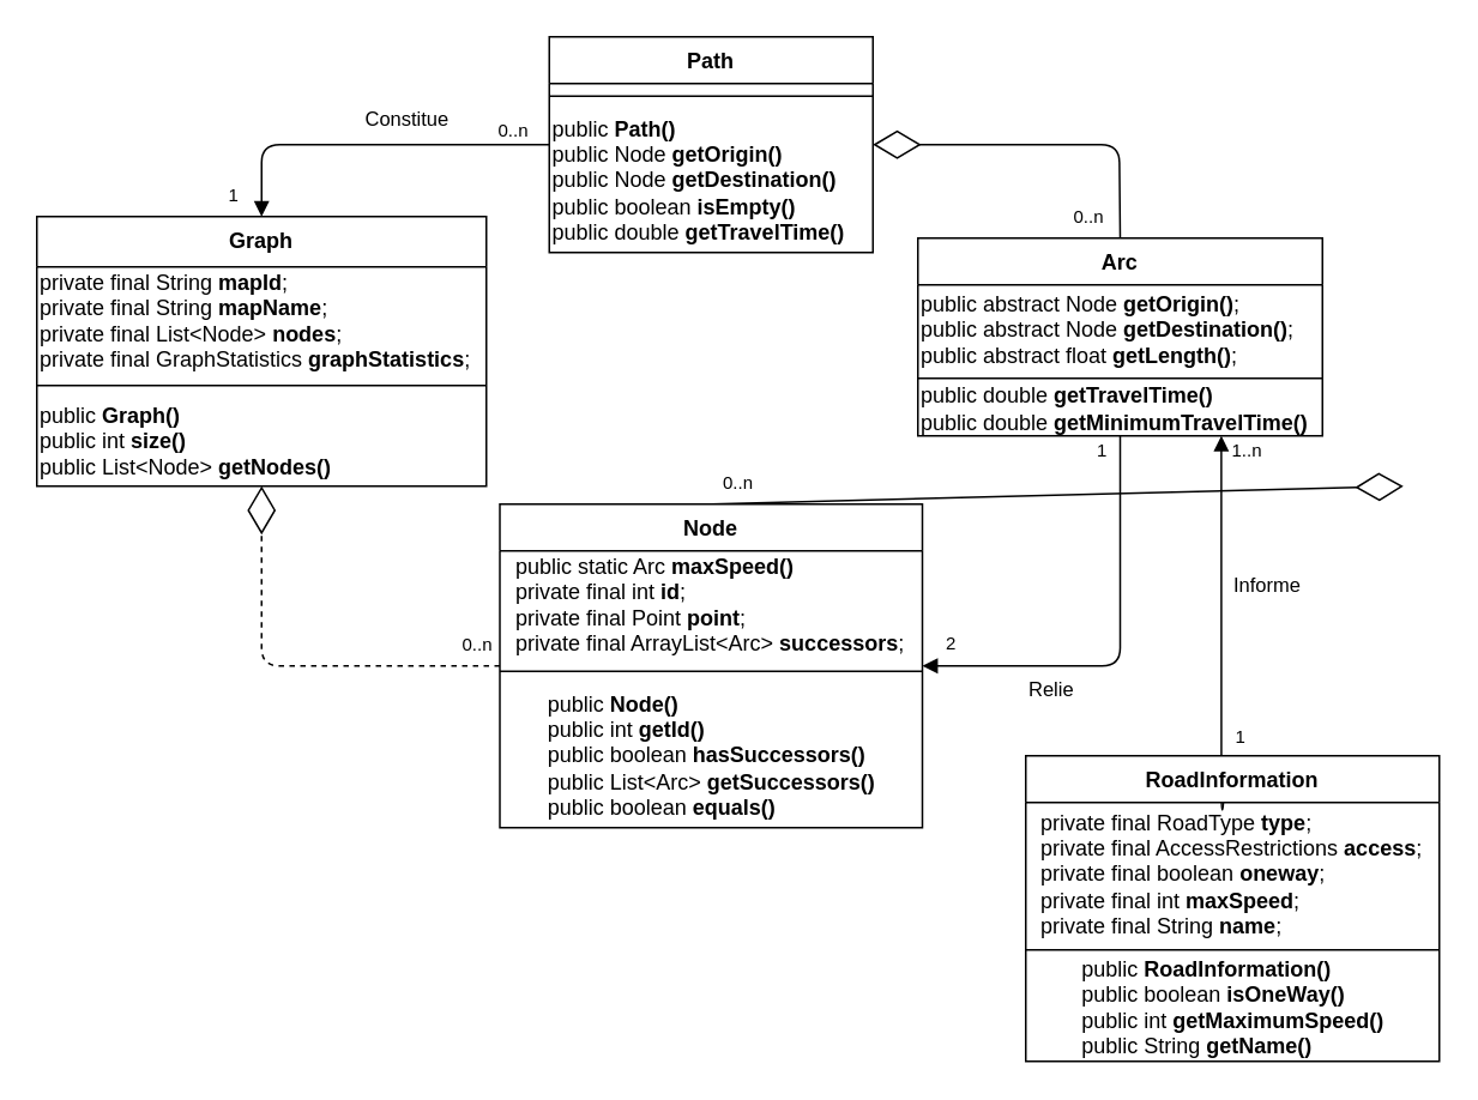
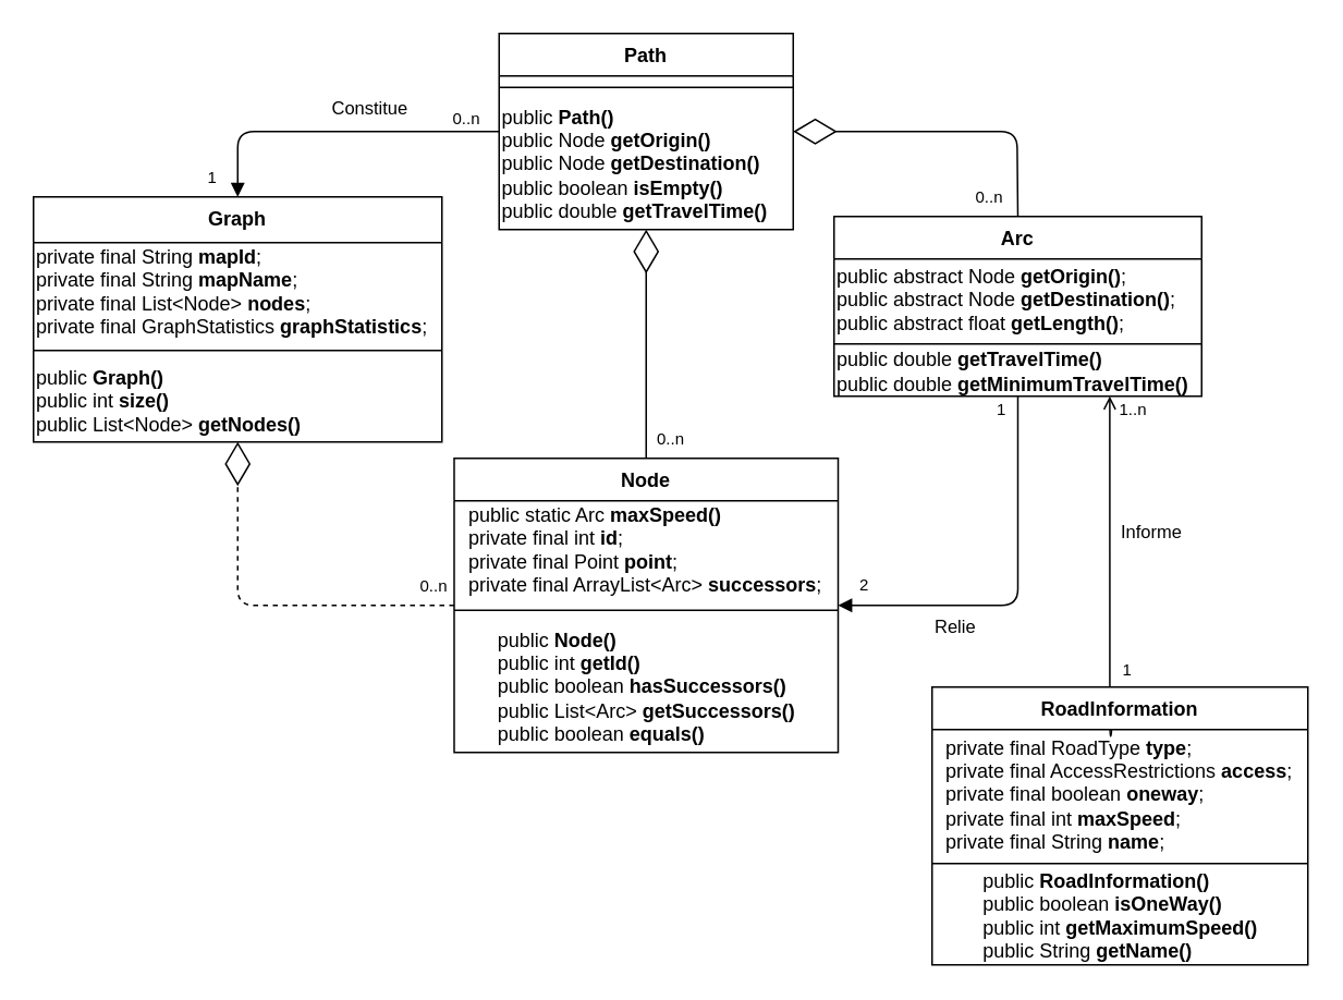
  <mxCell id="0" />
  <mxCell id="1" parent="0" />
- <mxCell id="2" value="" style="endArrow=diamondThin;endFill=0;endSize=24;html=1;exitX=0.5;exitY=0;exitDx=0;exitDy=0;" parent="1" source="32" target="7" edge="1"><mxGeometry width="160" relative="1" as="geometry"><mxPoint x="330" y="230" as="sourcePoint" /><mxPoint x="490" y="230" as="targetPoint" /></mxGeometry></mxCell>
+ <mxCell id="2" value="" style="endArrow=diamondThin;endFill=0;endSize=24;html=1;entryX=0.5;entryY=1;entryDx=0;entryDy=0;exitX=0.5;exitY=0;exitDx=0;exitDy=0;" parent="1" source="32" target="16" edge="1"><mxGeometry width="160" relative="1" as="geometry"><mxPoint x="330" y="230" as="sourcePoint" /><mxPoint x="490" y="230" as="targetPoint" /></mxGeometry></mxCell>
  <mxCell id="3" value="" style="endArrow=diamondThin;endFill=0;endSize=24;html=1;entryX=1;entryY=0.5;entryDx=0;entryDy=0;exitX=0.5;exitY=0;exitDx=0;exitDy=0;" parent="1" source="28" target="16" edge="1"><mxGeometry width="160" relative="1" as="geometry"><mxPoint x="620" y="170" as="sourcePoint" /><mxPoint x="410" y="124" as="targetPoint" /><Array as="points"><mxPoint x="622" y="80" /></Array></mxGeometry></mxCell>
  <mxCell id="4" value="" style="endArrow=diamondThin;endFill=0;endSize=24;html=1;entryX=0.5;entryY=1;entryDx=0;entryDy=0;exitX=0;exitY=0.5;exitDx=0;exitDy=0;dashed=1;" parent="1" source="32" target="24" edge="1"><mxGeometry width="160" relative="1" as="geometry"><mxPoint x="410" y="270" as="sourcePoint" /><mxPoint x="410" y="124" as="targetPoint" /><Array as="points"><mxPoint x="145" y="370" /></Array></mxGeometry></mxCell>
- <mxCell id="5" value="Informe" style="endArrow=block;endFill=1;html=1;edgeStyle=orthogonalEdgeStyle;align=left;verticalAlign=top;entryX=0.75;entryY=1;entryDx=0;entryDy=0;exitX=0.5;exitY=0;exitDx=0;exitDy=0;" parent="1" source="20" target="28" edge="1"><mxGeometry x="0.425" y="-5" relative="1" as="geometry"><mxPoint x="750" y="187" as="sourcePoint" /><mxPoint x="840" y="240" as="targetPoint" /><Array as="points"><mxPoint x="680" y="450" /><mxPoint x="679" y="450" /></Array><mxPoint as="offset" /></mxGeometry></mxCell>
+ <mxCell id="5" value="Informe" style="endArrow=open;endFill=1;html=1;edgeStyle=orthogonalEdgeStyle;align=left;verticalAlign=top;entryX=0.75;entryY=1;entryDx=0;entryDy=0;exitX=0.5;exitY=0;exitDx=0;exitDy=0;" parent="1" source="20" target="28" edge="1"><mxGeometry x="0.425" y="-5" relative="1" as="geometry"><mxPoint x="750" y="187" as="sourcePoint" /><mxPoint x="840" y="240" as="targetPoint" /><Array as="points"><mxPoint x="680" y="450" /><mxPoint x="679" y="450" /></Array><mxPoint as="offset" /></mxGeometry></mxCell>
  <mxCell id="6" value="1" style="resizable=0;html=1;align=left;verticalAlign=bottom;labelBackgroundColor=#ffffff;fontSize=10;" parent="5" connectable="0" vertex="1"><mxGeometry x="-1" relative="1" as="geometry"><mxPoint y="-3" as="offset" /></mxGeometry></mxCell>
- <mxCell id="7" value="1..n" style="resizable=0;html=1;align=left;verticalAlign=bottom;labelBackgroundColor=#ffffff;fontSize=10;" parent="1" connectable="0" vertex="1"><mxGeometry x="780" y="270" as="geometry"><mxPoint x="-97" y="-12" as="offset" /></mxGeometry></mxCell>
+ <mxCell id="7" value="1..n" style="resizable=0;html=1;align=left;verticalAlign=bottom;labelBackgroundColor=#ffffff;fontSize=10;fillColor=#fff2cc;" parent="1" connectable="0" vertex="1"><mxGeometry x="780" y="270" as="geometry"><mxPoint x="-97" y="-12" as="offset" /></mxGeometry></mxCell>
  <mxCell id="8" value="Relie" style="endArrow=block;endFill=1;html=1;edgeStyle=orthogonalEdgeStyle;align=left;verticalAlign=top;exitX=0.5;exitY=1;exitDx=0;exitDy=0;entryX=1;entryY=0.5;entryDx=0;entryDy=0;" parent="1" source="28" target="32" edge="1"><mxGeometry x="0.519" relative="1" as="geometry"><mxPoint x="780" y="197" as="sourcePoint" /><mxPoint x="330" y="197" as="targetPoint" /><Array as="points"><mxPoint x="622" y="370" /></Array><mxPoint as="offset" /></mxGeometry></mxCell>
  <mxCell id="9" value="1" style="resizable=0;html=1;align=left;verticalAlign=bottom;labelBackgroundColor=#ffffff;fontSize=10;" parent="8" connectable="0" vertex="1"><mxGeometry x="-1" relative="1" as="geometry"><mxPoint x="-15" y="16" as="offset" /></mxGeometry></mxCell>
  <mxCell id="10" value="2" style="resizable=0;html=1;align=left;verticalAlign=bottom;labelBackgroundColor=#ffffff;fontSize=10;fillColor=#d5e8d4;" parent="1" connectable="0" vertex="1"><mxGeometry x="500" y="280" as="geometry"><mxPoint x="24" y="85" as="offset" /></mxGeometry></mxCell>
  <mxCell id="11" value="0..n" style="resizable=0;html=1;align=left;verticalAlign=bottom;labelBackgroundColor=#ffffff;fontSize=10;" parent="1" connectable="0" vertex="1"><mxGeometry x="510" y="242" as="geometry"><mxPoint x="85" y="-114" as="offset" /></mxGeometry></mxCell>
  <mxCell id="12" value="Constitue" style="endArrow=block;endFill=1;html=1;edgeStyle=orthogonalEdgeStyle;align=left;verticalAlign=top;exitX=0;exitY=0.5;exitDx=0;exitDy=0;entryX=0.5;entryY=0;entryDx=0;entryDy=0;" parent="1" source="16" target="24" edge="1"><mxGeometry x="0.036" y="-27" relative="1" as="geometry"><mxPoint x="605" y="214" as="sourcePoint" /><mxPoint x="470" y="287" as="targetPoint" /><Array as="points"><mxPoint x="145" y="80" /></Array><mxPoint as="offset" /></mxGeometry></mxCell>
  <mxCell id="13" value="0..n" style="resizable=0;html=1;align=left;verticalAlign=bottom;labelBackgroundColor=#ffffff;fontSize=10;" parent="12" connectable="0" vertex="1"><mxGeometry x="-1" relative="1" as="geometry"><mxPoint x="-30" as="offset" /></mxGeometry></mxCell>
  <mxCell id="14" value="1" style="resizable=0;html=1;align=left;verticalAlign=bottom;labelBackgroundColor=#ffffff;fontSize=10;" parent="1" connectable="0" vertex="1"><mxGeometry x="40" y="230" as="geometry"><mxPoint x="85" y="-114" as="offset" /></mxGeometry></mxCell>
  <mxCell id="15" value="0..n" style="resizable=0;html=1;align=left;verticalAlign=bottom;labelBackgroundColor=#ffffff;fontSize=10;" parent="1" connectable="0" vertex="1"><mxGeometry x="315" y="390" as="geometry"><mxPoint x="85" y="-114" as="offset" /></mxGeometry></mxCell>
  <mxCell id="16" value="Path" style="swimlane;fontStyle=1;align=center;verticalAlign=top;childLayout=stackLayout;horizontal=1;startSize=26;horizontalStack=0;resizeParent=1;resizeParentMax=0;resizeLast=0;collapsible=1;marginBottom=0;" parent="1" vertex="1"><mxGeometry x="305" y="20" width="180" height="120" as="geometry" /></mxCell>
  <mxCell id="17" value="" style="line;strokeWidth=1;fillColor=none;align=left;verticalAlign=middle;spacingTop=-1;spacingLeft=3;spacingRight=3;rotatable=0;labelPosition=right;points=[];portConstraint=eastwest;" parent="16" vertex="1"><mxGeometry y="26" width="180" height="14" as="geometry" /></mxCell>
  <mxCell id="18" value="public &lt;b&gt;Path()&lt;/b&gt;&lt;br&gt;public Node&lt;b&gt; getOrigin()&lt;/b&gt;&lt;br&gt;public Node &lt;b&gt;getDestination()&lt;/b&gt;&lt;br&gt;public boolean &lt;b&gt;isEmpty()&lt;/b&gt;&lt;br&gt;public double &lt;b&gt;getTravelTime()&lt;/b&gt;" style="text;html=1;align=left;verticalAlign=middle;resizable=0;points=[];autosize=1;" vertex="1" parent="16"><mxGeometry y="40" width="180" height="80" as="geometry" /></mxCell>
  <mxCell id="19" value="0..n" style="resizable=0;html=1;align=left;verticalAlign=bottom;labelBackgroundColor=#ffffff;fontSize=10;" parent="1" connectable="0" vertex="1"><mxGeometry x="170" y="480" as="geometry"><mxPoint x="85" y="-114" as="offset" /></mxGeometry></mxCell>
  <mxCell id="20" value="RoadInformation" style="swimlane;fontStyle=1;align=center;verticalAlign=top;childLayout=stackLayout;horizontal=1;startSize=26;horizontalStack=0;resizeParent=1;resizeParentMax=0;resizeLast=0;collapsible=1;marginBottom=0;" parent="1" vertex="1"><mxGeometry x="570" y="420" width="230" height="170" as="geometry" /></mxCell>
  <mxCell id="21" value="&lt;div&gt;&amp;nbsp; private final RoadType &lt;b&gt;type&lt;/b&gt;;&lt;/div&gt;&lt;div&gt;&amp;nbsp; private final AccessRestrictions &lt;b&gt;access&lt;/b&gt;;&lt;/div&gt;&lt;div&gt;&amp;nbsp; private final boolean &lt;b&gt;oneway&lt;/b&gt;;&lt;/div&gt;&lt;div&gt;&amp;nbsp; private final int &lt;b&gt;maxSpeed&lt;/b&gt;;&lt;/div&gt;&lt;div&gt;&amp;nbsp; private final String &lt;b&gt;name&lt;/b&gt;;&lt;/div&gt;" style="text;html=1;align=left;verticalAlign=middle;resizable=0;points=[];autosize=1;" vertex="1" parent="20"><mxGeometry y="26" width="230" height="80" as="geometry" /></mxCell>
  <mxCell id="22" value="" style="line;strokeWidth=1;fillColor=none;align=left;verticalAlign=middle;spacingTop=-1;spacingLeft=3;spacingRight=3;rotatable=0;labelPosition=right;points=[];portConstraint=eastwest;" parent="20" vertex="1"><mxGeometry y="106" width="230" height="4" as="geometry" /></mxCell>
  <mxCell id="23" value="&lt;div style=&quot;text-align: left&quot;&gt;public &lt;b&gt;RoadInformation()&lt;/b&gt;&lt;/div&gt;&lt;div style=&quot;text-align: left&quot;&gt;public boolean &lt;b&gt;isOneWay()&lt;/b&gt;&lt;/div&gt;&lt;div style=&quot;text-align: left&quot;&gt;public int &lt;b&gt;getMaximumSpeed()&lt;/b&gt;&lt;/div&gt;&lt;div style=&quot;text-align: left&quot;&gt;public String &lt;b&gt;getName()&lt;/b&gt;&lt;/div&gt;" style="text;html=1;align=center;verticalAlign=middle;resizable=0;points=[];autosize=1;" vertex="1" parent="20"><mxGeometry y="110" width="230" height="60" as="geometry" /></mxCell>
  <mxCell id="24" value="Graph" style="swimlane;fontStyle=1;align=center;verticalAlign=top;childLayout=stackLayout;horizontal=1;startSize=28;horizontalStack=0;resizeParent=1;resizeParentMax=0;resizeLast=0;collapsible=1;marginBottom=0;" parent="1" vertex="1"><mxGeometry x="20" y="120" width="250" height="150" as="geometry" /></mxCell>
  <mxCell id="25" value="&lt;div&gt;private final String &lt;b&gt;mapId&lt;/b&gt;;&lt;/div&gt;&lt;div&gt;private final String &lt;b&gt;mapName&lt;/b&gt;;&lt;/div&gt;&lt;div&gt;private final List&amp;lt;Node&amp;gt; &lt;b&gt;nodes&lt;/b&gt;;&lt;/div&gt;&lt;div&gt;private final GraphStatistics &lt;b&gt;graphStatistics&lt;/b&gt;;&lt;/div&gt;" style="text;html=1;align=left;verticalAlign=middle;resizable=0;points=[];autosize=1;" vertex="1" parent="24"><mxGeometry y="28" width="250" height="60" as="geometry" /></mxCell>
  <mxCell id="26" value="" style="line;strokeWidth=1;fillColor=none;align=left;verticalAlign=middle;spacingTop=-1;spacingLeft=3;spacingRight=3;rotatable=0;labelPosition=right;points=[];portConstraint=eastwest;" parent="24" vertex="1"><mxGeometry y="88" width="250" height="12" as="geometry" /></mxCell>
  <mxCell id="27" value="public &lt;b&gt;Graph()&lt;/b&gt;&lt;br&gt;public int &lt;b&gt;size()&lt;/b&gt;&lt;br&gt;public List&amp;lt;Node&amp;gt; &lt;b&gt;getNodes()&lt;/b&gt;" style="text;html=1;align=left;verticalAlign=middle;resizable=0;points=[];autosize=1;" vertex="1" parent="24"><mxGeometry y="100" width="250" height="50" as="geometry" /></mxCell>
  <mxCell id="28" value="Arc" style="swimlane;fontStyle=1;align=center;verticalAlign=top;childLayout=stackLayout;horizontal=1;startSize=26;horizontalStack=0;resizeParent=1;resizeParentMax=0;resizeLast=0;collapsible=1;marginBottom=0;" parent="1" vertex="1"><mxGeometry x="510" y="132" width="225" height="110" as="geometry" /></mxCell>
  <mxCell id="29" value="&lt;div&gt;public abstract Node &lt;b&gt;getOrigin()&lt;/b&gt;;&lt;/div&gt;&lt;div&gt;public abstract Node &lt;b&gt;getDestination()&lt;/b&gt;;&lt;/div&gt;&lt;div&gt;public abstract float &lt;b&gt;getLength()&lt;/b&gt;;&lt;/div&gt;" style="text;html=1;align=left;verticalAlign=middle;resizable=0;points=[];autosize=1;" vertex="1" parent="28"><mxGeometry y="26" width="225" height="50" as="geometry" /></mxCell>
  <mxCell id="30" value="" style="line;strokeWidth=1;fillColor=none;align=left;verticalAlign=middle;spacingTop=-1;spacingLeft=3;spacingRight=3;rotatable=0;labelPosition=right;points=[];portConstraint=eastwest;" parent="28" vertex="1"><mxGeometry y="76" width="225" height="4" as="geometry" /></mxCell>
  <mxCell id="31" value="public double &lt;b&gt;getTravelTime()&lt;/b&gt;&lt;br&gt;public double &lt;b&gt;getMinimumTravelTime()&lt;/b&gt;" style="text;html=1;align=left;verticalAlign=middle;resizable=0;points=[];autosize=1;" vertex="1" parent="28"><mxGeometry y="80" width="225" height="30" as="geometry" /></mxCell>
  <mxCell id="32" value="Node" style="swimlane;fontStyle=1;align=center;verticalAlign=top;childLayout=stackLayout;horizontal=1;startSize=26;horizontalStack=0;resizeParent=1;resizeParentMax=0;resizeLast=0;collapsible=1;marginBottom=0;" parent="1" vertex="1"><mxGeometry x="277.5" y="280" width="235" height="180" as="geometry" /></mxCell>
  <mxCell id="33" value="&amp;nbsp; public static Arc &lt;b&gt;maxSpeed()&lt;/b&gt;&amp;nbsp;&lt;br&gt;&lt;div&gt;&amp;nbsp; private final int &lt;b&gt;id&lt;/b&gt;;&lt;/div&gt;&lt;div&gt;&amp;nbsp; private final Point &lt;b&gt;point&lt;/b&gt;;&lt;/div&gt;&lt;div&gt;&amp;nbsp; private final ArrayList&amp;lt;Arc&amp;gt; &lt;b&gt;successors&lt;/b&gt;;&lt;/div&gt;" style="text;html=1;align=left;verticalAlign=middle;resizable=0;points=[];autosize=1;" vertex="1" parent="32"><mxGeometry y="26" width="235" height="60" as="geometry" /></mxCell>
  <mxCell id="34" value="" style="line;strokeWidth=1;fillColor=none;align=left;verticalAlign=middle;spacingTop=-1;spacingLeft=3;spacingRight=3;rotatable=0;labelPosition=right;points=[];portConstraint=eastwest;" parent="32" vertex="1"><mxGeometry y="86" width="235" height="14" as="geometry" /></mxCell>
  <mxCell id="35" value="&lt;div style=&quot;text-align: left&quot;&gt;public &lt;b&gt;Node()&lt;/b&gt;&lt;/div&gt;&lt;div style=&quot;text-align: left&quot;&gt;public int &lt;b&gt;getId()&lt;/b&gt;&lt;/div&gt;&lt;div style=&quot;text-align: left&quot;&gt;public boolean &lt;b&gt;hasSuccessors()&lt;/b&gt;&lt;/div&gt;&lt;div style=&quot;text-align: left&quot;&gt;public List&amp;lt;Arc&amp;gt; &lt;b&gt;getSuccessors()&lt;/b&gt;&lt;/div&gt;&lt;div style=&quot;text-align: left&quot;&gt;public boolean &lt;b&gt;equals()&lt;/b&gt;&lt;/div&gt;" style="text;html=1;align=center;verticalAlign=middle;resizable=0;points=[];autosize=1;" vertex="1" parent="32"><mxGeometry y="100" width="235" height="80" as="geometry" /></mxCell>
